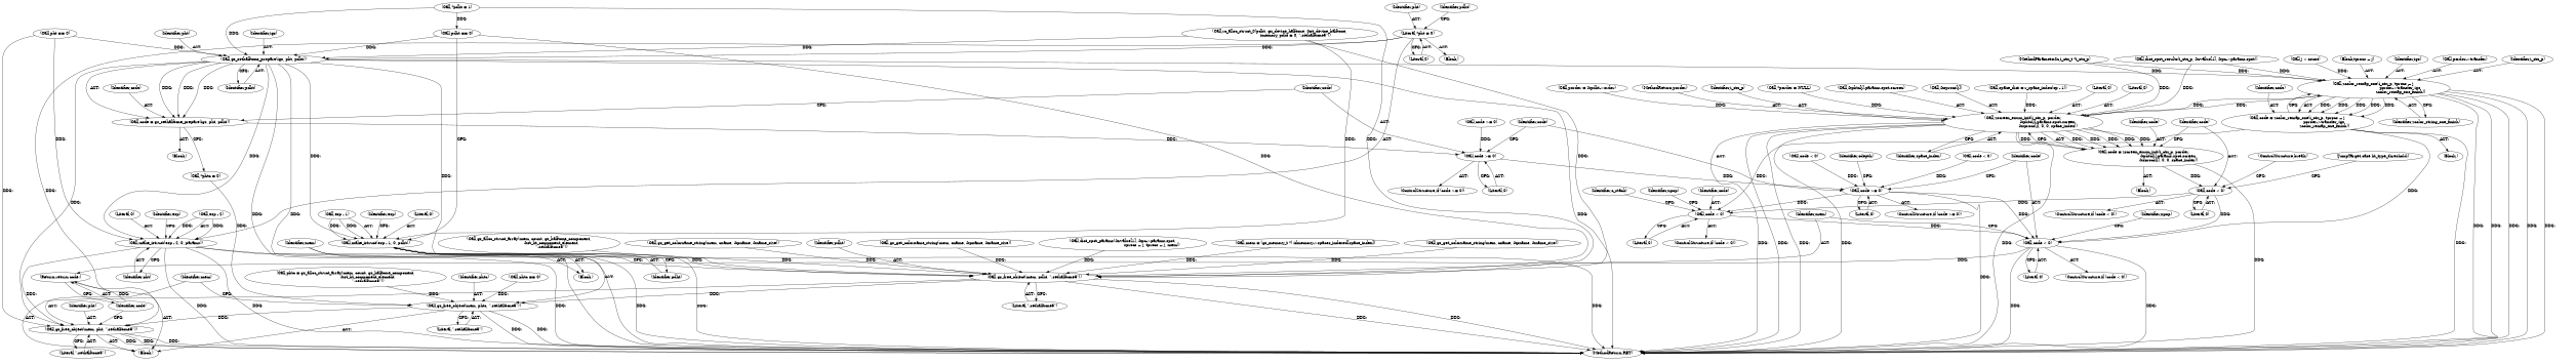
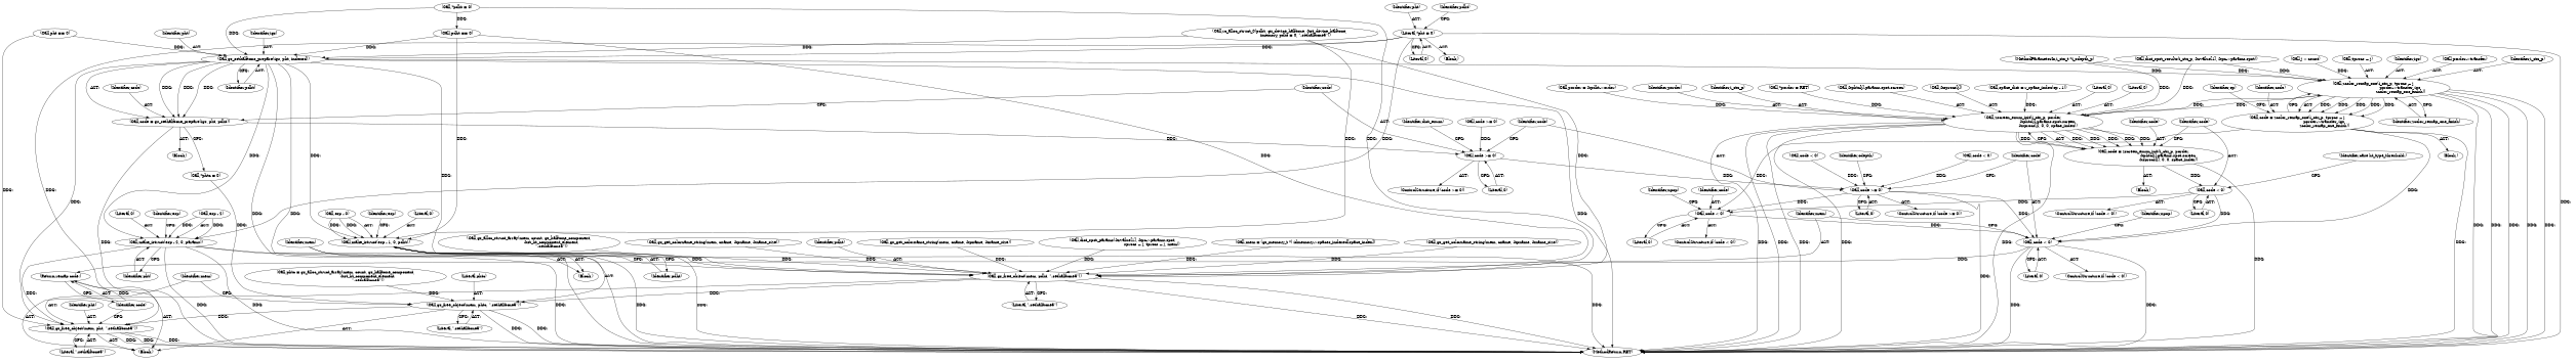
  digraph {
    n1 [label="(Literal,*pht = 0)"]
-   n2 [label="(Call,gs_sethalftone_prepare(igs, pht, pdht))"]
+   n2 [label="(Call,gs_sethalftone_prepare(igs, pht, indexed))"]
    n3 [label="(Call,make_istruct(esp - 2, 0, params))"]
    n4 [label="(Call,gs_free_object(mem, pht, \".sethalftone5\"))"]
    n5 [label="(Literal,0)"]
    n6 [label="(Block,)"]
    n7 [label="(MethodReturn,RET)"]
    n8 [label="(Call,code = gs_sethalftone_prepare(igs, pht, pdht))"]
    n9 [label="(Call,make_istruct(esp - 1, 0, pdht))"]
    n10 [label="(Call,gs_free_object(mem, pdht, \".sethalftone5\"))"]
    n11 [label="(Call,zcolor_remap_one(i_ctx_p, tprocs + j,\n                                            porder->transfer, igs,\n                                            zcolor_remap_one_finish))"]
    n12 [label="(Identifier,pdht)"]
    n13 [label="(Block,)"]
    n14 [label="(Identifier,pht)"]
    n15 [label="(Block,)"]
    n16 [label="(Literal,\".sethalftone5\")"]
    n17 [label="(Call,code >= 0)"]
    n18 [label="(Block,)"]
    n19 [label="(Call,*phtc = 0)"]
    n20 [label="(Identifier,pdht)"]
    n21 [label="(Call,gs_free_object(mem, phtc, \".sethalftone5\"))"]
    n22 [label="(Literal,\".sethalftone5\")"]
    n23 [label="(Call,zscreen_enum_init(i_ctx_p, porder,\n                                         &phtc[j].params.spot.screen,\n                                         &sprocs[j], 0, 0, space_index))"]
    n24 [label="(Call,code = zcolor_remap_one(i_ctx_p, tprocs + j,\n                                            porder->transfer, igs,\n                                            zcolor_remap_one_finish))"]
-   n25 [label="(Identifier,zcolor_string_one_finish)"]
+   n25 [label="(Identifier,zcolor_remap_one_finish)"]
    n26 [label="(Call,code >= 0)"]
    n27 [label="(Literal,0)"]
    n28 [label="(ControlStructure,if (code >= 0))"]
    n29 [label="(Call,code < 0)"]
    n30 [label="(Call,code < 0)"]
    n31 [label="(ControlStructure,if (code >= 0))"]
    n32 [label="(Literal,0)"]
    n33 [label="(Literal,0)"]
    n34 [label="(ControlStructure,if (code < 0))"]
-   n35 [label="(Return,return code;)"]
+   n35 [label="(Return,remap code;)"]
    n36 [label="(Literal,0)"]
    n37 [label="(ControlStructure,if (code < 0))"]
    n38 [label="(Identifier,code)"]
    n39 [label="(Literal,\".sethalftone5\")"]
    n40 [label="(Call,code = zscreen_enum_init(i_ctx_p, porder,\n                                         &phtc[j].params.spot.screen,\n                                         &sprocs[j], 0, 0, space_index))"]
-   n41 [label="(Identifier,space_index)"]
    n42 [label="(Block,)"]
    n43 [label="(Call,code < 0)"]
    n44 [label="(Block,)"]
    n45 [label="(ControlStructure,if (code < 0))"]
    n46 [label="(Literal,0)"]
-   n47 [label="(Call,phtc == 0)"]
    n48 [label="(Identifier,code)"]
    n49 [label="(Call,gs_alloc_struct_array(mem, count, gs_halftone_component,\n                                     &st_ht_component_element,\n                                     \".sethalftone5\"))"]
    n50 [label="(Identifier,pht)"]
    n51 [label="(Identifier,pdht)"]
    n52 [label="(Identifier,code)"]
    n53 [label="(Identifier,esp)"]
    n54 [label="(Identifier,mem)"]
    n55 [label="(Call,code < 0)"]
+   n56 [label="(Identifier,op)"]
    n57 [label="(Identifier,mem)"]
    n58 [label="(Call,rc_alloc_struct_0(pdht, gx_device_halftone, &st_device_halftone,\n                          imemory, pdht = 0, \".sethalftone5\"))"]
    n59 [label="(Literal,0)"]
    n60 [label="(Call,dict_spot_params(&rvalue[1], &pc->params.spot,\n                                                sprocs + j, tprocs + j, mem))"]
    n61 [label="(Identifier,igs)"]
    n62 [label="(Call,porder = &pdht->order)"]
-   n63 [label="(ControlStructure,break;)"]
-   n64 [label="(MethodReturn,porder)"]
-   n65 [label="(JumpTarget,case ht_type_threshold:)"]
+   n64 [label="(Identifier,porder)"]
+   n65 [label="(Identifier,case ht_type_threshold:)"]
    n66 [label="(Call,pht == 0)"]
    n67 [label="(Call,space_dict = r_space_index(op - 1))"]
    n68 [label="(Literal,0)"]
    n69 [label="(Call,mem = (gs_memory_t *) idmemory->spaces_indexed[space_index])"]
    n70 [label="(Identifier,pht)"]
    n71 [label="(Identifier,code)"]
-   n72 [label="(MethodParameterIn,i_ctx_t *i_ctx_p)"]
+   n72 [label="(MethodParameterIn,i_ctx_t *i_odepth_p)"]
    n73 [label="(Call,gs_get_colorname_string(mem, cname, &pname, &name_size))"]
    n74 [label="(Identifier,code)"]
    n75 [label="(Call,dict_spot_results(i_ctx_p, &rvalue[1], &pc->params.spot))"]
    n76 [label="(Identifier,igs)"]
    n77 [label="(Identifier,mem)"]
    n78 [label="(Call,esp - 2)"]
    n79 [label="(Call,pdht == 0)"]
    n80 [label="(Literal,0)"]
    n81 [label="(Call,porder->transfer)"]
    n82 [label="(Identifier,code)"]
    n83 [label="(Identifier,odepth)"]
+   n84 [label="(Identifier,dict_enum)"]
    n85 [label="(Literal,0)"]
-   n86 [label="(Identifier,o_stack)"]
-   n87 [label="(Call,*pdht = 1)"]
+   n87 [label="(Call,*pdht = 0)"]
    n88 [label="(Identifier,npop)"]
    n89 [label="(Identifier,i_ctx_p)"]
    n90 [label="(Identifier,npop)"]
    n91 [label="(Identifier,i_ctx_p)"]
-   n92 [label="(Call,*porder = NULL)"]
+   n92 [label="(Call,*porder = RET)"]
    n93 [label="(Identifier,code)"]
    n94 [label="(Identifier,pht)"]
    n95 [label="(Call,j < count)"]
    n96 [label="(Identifier,esp)"]
    n97 [label="(Identifier,code)"]
    n98 [label="(Call,phtc = gs_alloc_struct_array(mem, count, gs_halftone_component,\n                                     &st_ht_component_element,\n                                     \".sethalftone5\"))"]
    n99 [label="(Call,gs_get_colorname_string(mem, cname, &pname, &name_size))"]
    n100 [label="(Call,&phtc[j].params.spot.screen)"]
    n101 [label="(Call,code < 0)"]
-   n102 [label="(Identifier,phtc)"]
-   n103 [label="(Call,esp - 1)"]
-   n104 [label="(Block,tprocs + j)"]
+   n102 [label="(Literal,phtc)"]
+   n103 [label="(Call,esp - 0)"]
+   n104 [label="(Call,tprocs + j)"]
    n105 [label="(Call,&sprocs[j])"]
    n106 [label="(Call,code >= 0)"]
    n107 [label="(Identifier,pdht)"]
    n108 [label="(Identifier,code)"]
    n109 [label="(Call,gs_get_colorname_string(mem, cname, &pname, &name_size))"]
    n1 -> n2 [label="DDG: "]
-   n1 -> n3 [label="AST: "]
+   n1 -> n3 [label="DDG: "]
    n1 -> n4 [label="DDG: "]
    n1 -> n5 [label="CFG: "]
    n1 -> n6 [label="AST: "]
+   n1 -> n7 [label="DDG: "]
    n2 -> n3 [label="DDG: "]
    n2 -> n4 [label="DDG: "]
    n2 -> n7 [label="DDG: "]
    n2 -> n7 [label="DDG: "]
    n2 -> n7 [label="DDG: "]
    n2 -> n8 [label="AST: "]
    n2 -> n8 [label="DDG: "]
    n2 -> n8 [label="DDG: "]
    n2 -> n8 [label="DDG: "]
    n2 -> n9 [label="DDG: "]
    n2 -> n10 [label="DDG: "]
    n2 -> n11 [label="DDG: "]
    n2 -> n12 [label="CFG: "]
    n3 -> n4 [label="DDG: "]
    n3 -> n7 [label="DDG: "]
    n3 -> n7 [label="DDG: "]
    n3 -> n7 [label="DDG: "]
    n3 -> n13 [label="AST: "]
    n3 -> n14 [label="CFG: "]
    n4 -> n7 [label="DDG: "]
    n4 -> n7 [label="DDG: "]
    n4 -> n7 [label="DDG: "]
    n4 -> n15 [label="AST: "]
    n4 -> n16 [label="CFG: "]
    n5 -> n1 [label="AST: "]
+   n8 -> n7 [label="DDG: "]
    n8 -> n17 [label="DDG: "]
    n8 -> n18 [label="AST: "]
    n8 -> n19 [label="CFG: "]
    n9 -> n7 [label="DDG: "]
    n9 -> n7 [label="DDG: "]
    n9 -> n7 [label="DDG: "]
    n9 -> n10 [label="DDG: "]
    n9 -> n13 [label="AST: "]
    n9 -> n20 [label="CFG: "]
    n10 -> n7 [label="DDG: "]
    n10 -> n7 [label="DDG: "]
    n10 -> n15 [label="AST: "]
    n10 -> n21 [label="DDG: "]
    n10 -> n22 [label="CFG: "]
    n11 -> n7 [label="DDG: "]
    n11 -> n7 [label="DDG: "]
    n11 -> n7 [label="DDG: "]
    n11 -> n7 [label="DDG: "]
    n11 -> n7 [label="DDG: "]
    n11 -> n23 [label="DDG: "]
    n11 -> n24 [label="AST: "]
    n11 -> n24 [label="DDG: "]
    n11 -> n24 [label="DDG: "]
    n11 -> n24 [label="DDG: "]
    n11 -> n24 [label="DDG: "]
    n11 -> n24 [label="DDG: "]
    n11 -> n25 [label="CFG: "]
    n12 -> n2 [label="AST: "]
    n14 -> n3 [label="AST: "]
    n16 -> n4 [label="AST: "]
    n17 -> n26 [label="DDG: "]
    n17 -> n27 [label="CFG: "]
    n17 -> n28 [label="AST: "]
    n19 -> n21 [label="DDG: "]
    n20 -> n9 [label="AST: "]
    n21 -> n4 [label="DDG: "]
    n21 -> n7 [label="DDG: "]
    n21 -> n7 [label="DDG: "]
    n21 -> n15 [label="AST: "]
    n21 -> n39 [label="CFG: "]
    n22 -> n10 [label="AST: "]
    n23 -> n7 [label="DDG: "]
    n23 -> n7 [label="DDG: "]
    n23 -> n7 [label="DDG: "]
    n23 -> n7 [label="DDG: "]
    n23 -> n7 [label="DDG: "]
    n23 -> n11 [label="DDG: "]
    n23 -> n40 [label="AST: "]
    n23 -> n40 [label="DDG: "]
    n23 -> n40 [label="DDG: "]
    n23 -> n40 [label="DDG: "]
    n23 -> n40 [label="DDG: "]
    n23 -> n40 [label="DDG: "]
    n23 -> n40 [label="DDG: "]
-   n23 -> n41 [label="CFG: "]
    n24 -> n7 [label="DDG: "]
    n24 -> n11 [label="CFG: "]
    n24 -> n29 [label="DDG: "]
    n24 -> n30 [label="DDG: "]
    n24 -> n42 [label="AST: "]
    n25 -> n11 [label="AST: "]
    n26 -> n7 [label="DDG: "]
    n26 -> n29 [label="DDG: "]
    n26 -> n30 [label="DDG: "]
    n26 -> n31 [label="AST: "]
    n26 -> n32 [label="CFG: "]
    n27 -> n17 [label="AST: "]
    n29 -> n30 [label="DDG: "]
    n29 -> n33 [label="CFG: "]
    n29 -> n34 [label="AST: "]
    n30 -> n7 [label="DDG: "]
    n30 -> n7 [label="DDG: "]
    n30 -> n35 [label="DDG: "]
    n30 -> n36 [label="CFG: "]
    n30 -> n37 [label="AST: "]
    n32 -> n26 [label="AST: "]
    n33 -> n29 [label="AST: "]
    n35 -> n15 [label="AST: "]
    n35 -> n38 [label="CFG: "]
    n36 -> n30 [label="AST: "]
    n38 -> n4 [label="CFG: "]
    n38 -> n35 [label="AST: "]
    n38 -> n35 [label="DDG: "]
    n39 -> n21 [label="AST: "]
    n40 -> n7 [label="DDG: "]
    n40 -> n23 [label="CFG: "]
    n40 -> n43 [label="DDG: "]
    n40 -> n44 [label="AST: "]
-   n41 -> n23 [label="AST: "]
    n43 -> n29 [label="DDG: "]
    n43 -> n30 [label="DDG: "]
    n43 -> n45 [label="AST: "]
    n43 -> n46 [label="CFG: "]
    n46 -> n43 [label="AST: "]
-   n47 -> n21 [label="DDG: "]
    n48 -> n8 [label="CFG: "]
    n48 -> n17 [label="AST: "]
    n49 -> n10 [label="DDG: "]
    n50 -> n4 [label="AST: "]
    n51 -> n1 [label="CFG: "]
    n52 -> n26 [label="CFG: "]
    n52 -> n30 [label="AST: "]
    n53 -> n9 [label="CFG: "]
    n54 -> n4 [label="AST: "]
    n54 -> n21 [label="CFG: "]
    n55 -> n26 [label="DDG: "]
+   n56 -> n24 [label="CFG: "]
    n57 -> n10 [label="AST: "]
    n57 -> n30 [label="CFG: "]
    n58 -> n2 [label="DDG: "]
    n58 -> n9 [label="DDG: "]
    n58 -> n10 [label="DDG: "]
    n59 -> n23 [label="AST: "]
    n60 -> n10 [label="DDG: "]
    n61 -> n11 [label="AST: "]
    n62 -> n23 [label="DDG: "]
-   n63 -> n43 [label="CFG: "]
    n64 -> n23 [label="AST: "]
    n65 -> n43 [label="CFG: "]
    n66 -> n2 [label="DDG: "]
-   n66 -> n3 [label="DDG: "]
    n66 -> n4 [label="DDG: "]
    n67 -> n23 [label="DDG: "]
    n68 -> n23 [label="AST: "]
    n69 -> n10 [label="DDG: "]
    n70 -> n2 [label="AST: "]
    n71 -> n29 [label="AST: "]
    n72 -> n11 [label="DDG: "]
    n72 -> n23 [label="DDG: "]
    n73 -> n10 [label="DDG: "]
    n74 -> n17 [label="CFG: "]
    n74 -> n26 [label="AST: "]
    n75 -> n11 [label="DDG: "]
    n75 -> n23 [label="DDG: "]
    n76 -> n2 [label="AST: "]
    n77 -> n10 [label="CFG: "]
    n77 -> n21 [label="AST: "]
    n78 -> n3 [label="AST: "]
    n78 -> n3 [label="DDG: "]
    n78 -> n3 [label="DDG: "]
    n79 -> n2 [label="DDG: "]
-   n79 -> n9 [label="CFG: "]
+   n79 -> n9 [label="DDG: "]
    n79 -> n10 [label="DDG: "]
    n80 -> n9 [label="AST: "]
    n81 -> n11 [label="AST: "]
    n82 -> n24 [label="AST: "]
    n83 -> n26 [label="CFG: "]
+   n84 -> n17 [label="CFG: "]
    n85 -> n3 [label="AST: "]
-   n86 -> n29 [label="CFG: "]
    n87 -> n2 [label="DDG: "]
    n87 -> n10 [label="DDG: "]
    n87 -> n79 [label="DDG: "]
    n88 -> n30 [label="CFG: "]
    n89 -> n11 [label="AST: "]
    n90 -> n29 [label="CFG: "]
    n91 -> n23 [label="AST: "]
    n92 -> n23 [label="DDG: "]
    n93 -> n40 [label="CFG: "]
    n93 -> n43 [label="AST: "]
    n94 -> n1 [label="AST: "]
    n95 -> n11 [label="DDG: "]
    n96 -> n3 [label="CFG: "]
    n97 -> n8 [label="AST: "]
    n98 -> n21 [label="DDG: "]
    n99 -> n10 [label="DDG: "]
    n100 -> n23 [label="AST: "]
    n101 -> n26 [label="DDG: "]
    n102 -> n21 [label="AST: "]
    n103 -> n9 [label="AST: "]
    n103 -> n9 [label="DDG: "]
    n103 -> n9 [label="DDG: "]
    n104 -> n11 [label="AST: "]
    n105 -> n23 [label="AST: "]
    n106 -> n17 [label="DDG: "]
    n107 -> n10 [label="AST: "]
    n108 -> n40 [label="AST: "]
    n109 -> n10 [label="DDG: "]
  }
